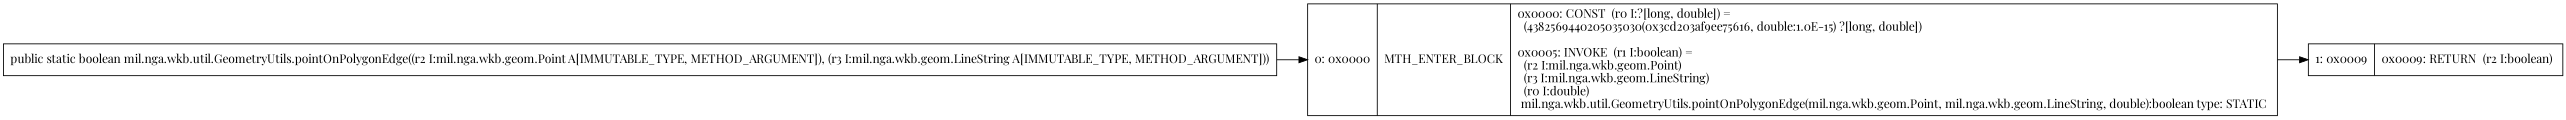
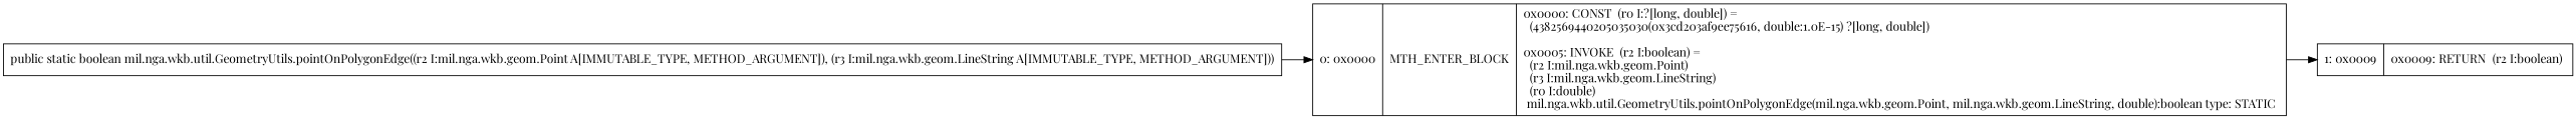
  digraph {
    rankdir=LR
    fontname="Playfair Display"
    node [shape=record fontname="Playfair Display"]
    edge [fontname="Playfair Display"]
-   n1 [label="{0\:\ 0x0000|MTH_ENTER_BLOCK\l|0x0000: CONST  (r0 I:?[long, double]) = \l  (4382569440205035030(0x3cd203af9ee75616, double:1.0E\-15) ?[long, double])\l \l0x0005: INVOKE  (r1 I:boolean) = \l  (r2 I:mil.nga.wkb.geom.Point)\l  (r3 I:mil.nga.wkb.geom.LineString)\l  (r0 I:double)\l mil.nga.wkb.util.GeometryUtils.pointOnPolygonEdge(mil.nga.wkb.geom.Point, mil.nga.wkb.geom.LineString, double):boolean type: STATIC \l}"]
+   n1 [label="{0\:\ 0x0000|MTH_ENTER_BLOCK\l|0x0000: CONST  (r0 I:?[long, double]) = \l  (4382569440205035030(0x3cd203af9ee75616, double:1.0E\-15) ?[long, double])\l \l0x0005: INVOKE  (r2 I:boolean) = \l  (r2 I:mil.nga.wkb.geom.Point)\l  (r3 I:mil.nga.wkb.geom.LineString)\l  (r0 I:double)\l mil.nga.wkb.util.GeometryUtils.pointOnPolygonEdge(mil.nga.wkb.geom.Point, mil.nga.wkb.geom.LineString, double):boolean type: STATIC \l}"]
    n2 [label="{1\:\ 0x0009|0x0009: RETURN  (r2 I:boolean) \l}"]
    n3 [label="{public static boolean mil.nga.wkb.util.GeometryUtils.pointOnPolygonEdge((r2 I:mil.nga.wkb.geom.Point A[IMMUTABLE_TYPE, METHOD_ARGUMENT]), (r3 I:mil.nga.wkb.geom.LineString A[IMMUTABLE_TYPE, METHOD_ARGUMENT])) }"]
    n1 -> n2
    n3 -> n1
  }
